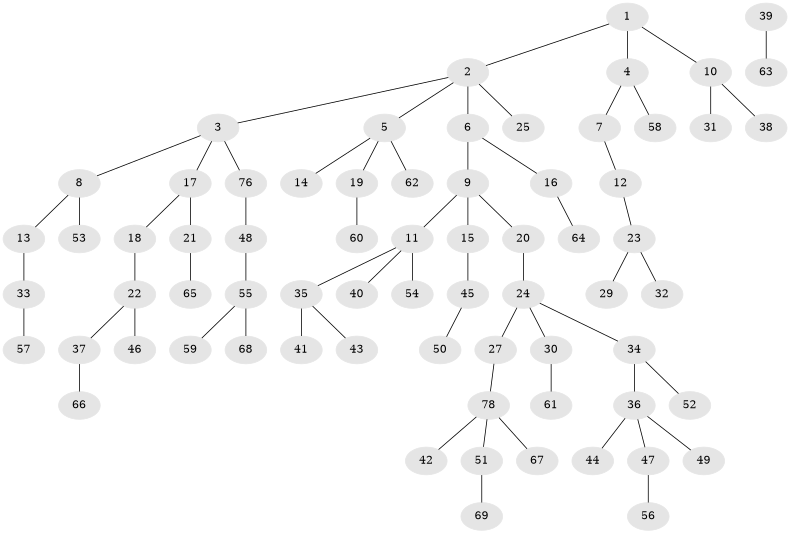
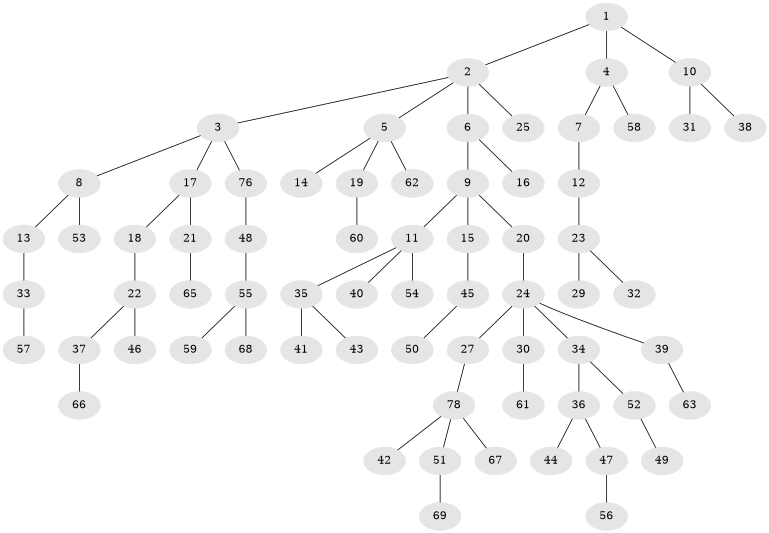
  graph {
    node [color=gray90 style=filled]
    1
    2
    4
    10
    3
    5
    6
    25
    7
    58
    31
    38
    8
    17
    n15 [label=76]
    14
    19
    62
    9
    16
    13
    53
    18
    21
    48
    12
    60
    11
    15
    20
-   64
    23
    33
    35
    40
    54
    45
    24
    41
    43
    29
    32
    57
    50
    22
    65
    37
    46
    27
    30
    34
    39
    66
    n54 [label=78]
    61
    36
    52
    63
    55
    42
    51
    67
    69
    44
    47
    49
    56
    59
    68
    1 -- 2
    1 -- 4
    1 -- 10
    2 -- 3
    2 -- 5
    2 -- 6
    2 -- 25
    4 -- 7
    4 -- 58
    10 -- 31
    10 -- 38
    3 -- 8
    3 -- 17
    3 -- n15
    5 -- 14
    5 -- 19
    5 -- 62
    6 -- 9
    6 -- 16
    7 -- 12
    8 -- 13
    8 -- 53
    17 -- 18
    17 -- 21
    n15 -- 48
    19 -- 60
    9 -- 11
    9 -- 15
    9 -- 20
-   16 -- 64
    13 -- 33
    18 -- 22
    21 -- 65
    48 -- 55
    12 -- 23
    11 -- 35
    11 -- 40
    11 -- 54
    15 -- 45
    20 -- 24
    23 -- 29
    23 -- 32
    33 -- 57
    35 -- 41
    35 -- 43
    45 -- 50
    24 -- 27
    24 -- 30
    24 -- 34
+   24 -- 39
    22 -- 37
    22 -- 46
    37 -- 66
    27 -- n54
    30 -- 61
    34 -- 36
    34 -- 52
    39 -- 63
    n54 -- 42
    n54 -- 51
    n54 -- 67
    36 -- 44
    36 -- 47
-   36 -- 49
+   52 -- 49
    55 -- 59
    55 -- 68
    51 -- 69
    47 -- 56
  }
